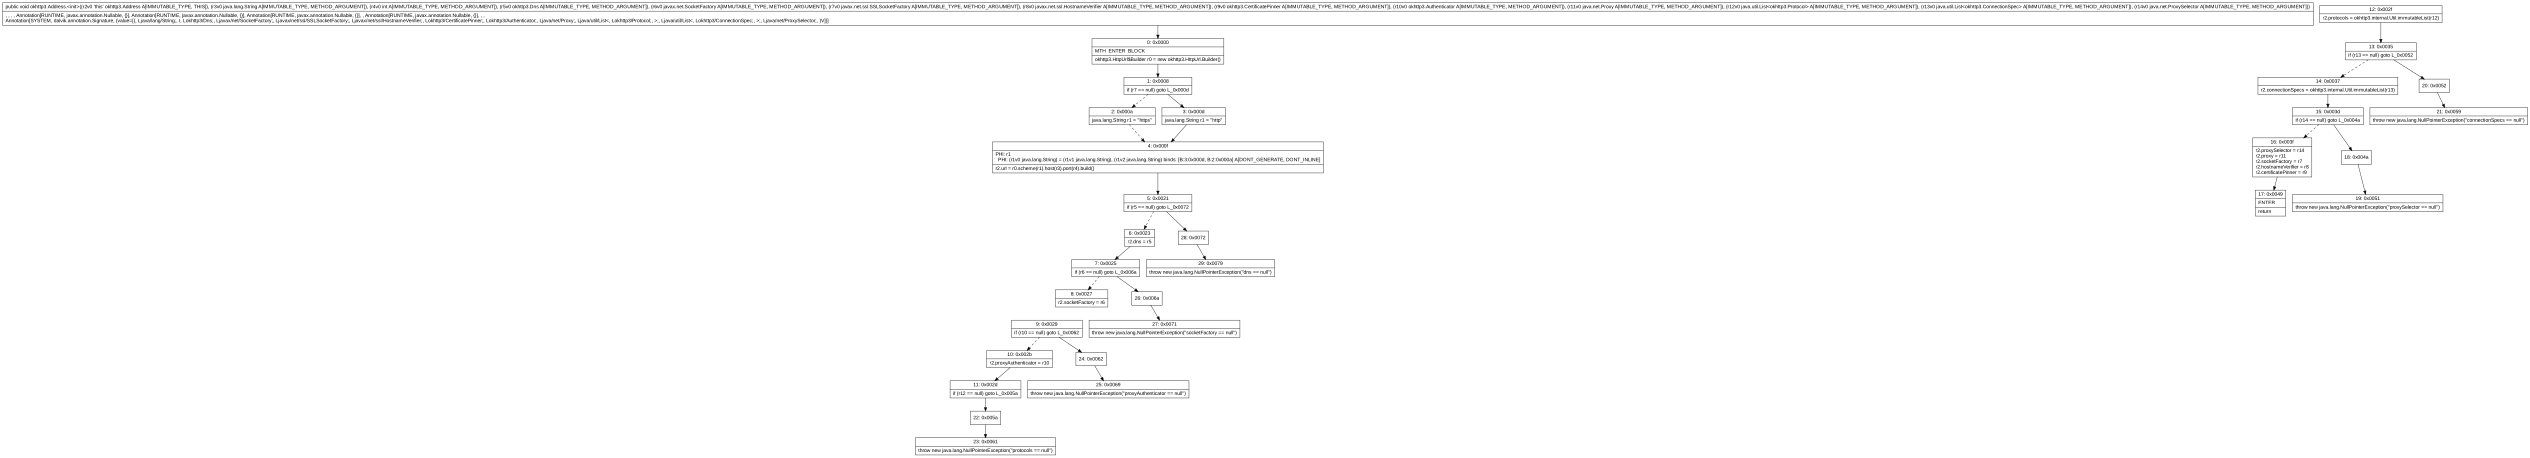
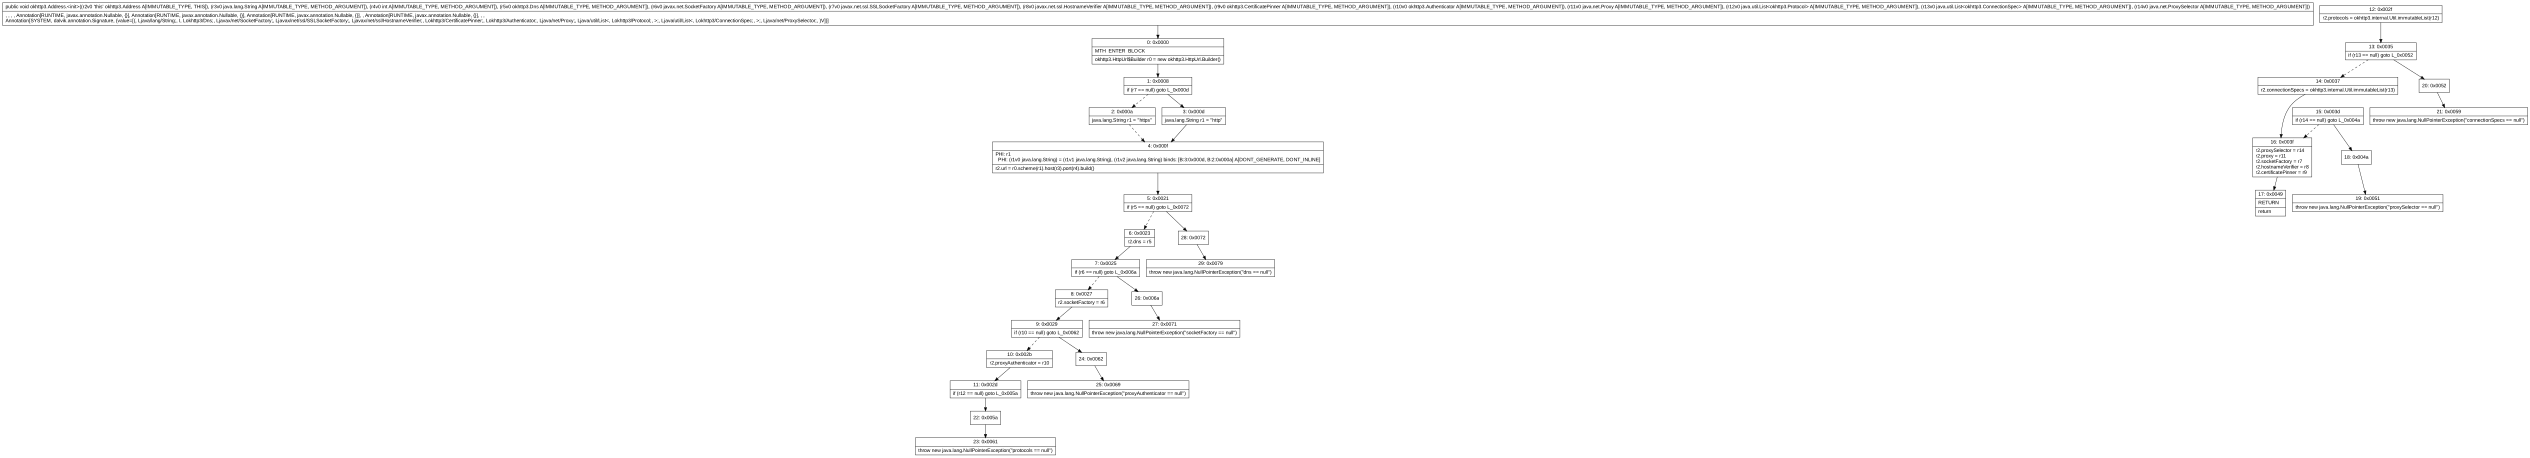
  digraph {
    fontname="Liberation Sans"
    node [fontname="Liberation Sans" shape=record]
    edge [fontname="Liberation Sans"]
    n1 [label="{0\:\ 0x0000|MTH_ENTER_BLOCK\l|okhttp3.HttpUrl$Builder r0 = new okhttp3.HttpUrl.Builder()\l}"]
    n2 [label="{1\:\ 0x0008|if (r7 == null) goto L_0x000d\l}"]
    n3 [label="{2\:\ 0x000a|java.lang.String r1 = \"https\"\l}"]
    n4 [label="{3\:\ 0x000d|java.lang.String r1 = \"http\"\l}"]
    n5 [label="{4\:\ 0x000f|PHI: r1 \l  PHI: (r1v0 java.lang.String) = (r1v1 java.lang.String), (r1v2 java.lang.String) binds: [B:3:0x000d, B:2:0x000a] A[DONT_GENERATE, DONT_INLINE]\l|r2.url = r0.scheme(r1).host(r3).port(r4).build()\l}"]
    n6 [label="{5\:\ 0x0021|if (r5 == null) goto L_0x0072\l}"]
    n7 [label="{6\:\ 0x0023|r2.dns = r5\l}"]
    n8 [label="{28\:\ 0x0072}"]
    n9 [label="{7\:\ 0x0025|if (r6 == null) goto L_0x006a\l}"]
    n10 [label="{29\:\ 0x0079|throw new java.lang.NullPointerException(\"dns == null\")\l}"]
    n11 [label="{8\:\ 0x0027|r2.socketFactory = r6\l}"]
    n12 [label="{26\:\ 0x006a}"]
    n13 [label="{9\:\ 0x0029|if (r10 == null) goto L_0x0062\l}"]
    n14 [label="{27\:\ 0x0071|throw new java.lang.NullPointerException(\"socketFactory == null\")\l}"]
    n15 [label="{10\:\ 0x002b|r2.proxyAuthenticator = r10\l}"]
    n16 [label="{24\:\ 0x0062}"]
    n17 [label="{11\:\ 0x002d|if (r12 == null) goto L_0x005a\l}"]
    n18 [label="{25\:\ 0x0069|throw new java.lang.NullPointerException(\"proxyAuthenticator == null\")\l}"]
    n19 [label="{22\:\ 0x005a}"]
    n20 [label="{12\:\ 0x002f|r2.protocols = okhttp3.internal.Util.immutableList(r12)\l}"]
    n21 [label="{13\:\ 0x0035|if (r13 == null) goto L_0x0052\l}"]
    n22 [label="{23\:\ 0x0061|throw new java.lang.NullPointerException(\"protocols == null\")\l}"]
    n23 [label="{14\:\ 0x0037|r2.connectionSpecs = okhttp3.internal.Util.immutableList(r13)\l}"]
    n24 [label="{20\:\ 0x0052}"]
    n25 [label="{15\:\ 0x003d|if (r14 == null) goto L_0x004a\l}"]
    n26 [label="{21\:\ 0x0059|throw new java.lang.NullPointerException(\"connectionSpecs == null\")\l}"]
    n27 [label="{16\:\ 0x003f|r2.proxySelector = r14\lr2.proxy = r11\lr2.socketFactory = r7\lr2.hostnameVerifier = r8\lr2.certificatePinner = r9\l}"]
    n28 [label="{18\:\ 0x004a}"]
-   n29 [label="{17\:\ 0x0049|ENTER\l|return\l}"]
+   n29 [label="{17\:\ 0x0049|RETURN\l|return\l}"]
    n30 [label="{19\:\ 0x0051|throw new java.lang.NullPointerException(\"proxySelector == null\")\l}"]
    n31 [label="{public void okhttp3.Address.\<init\>((r2v0 'this' okhttp3.Address A[IMMUTABLE_TYPE, THIS]), (r3v0 java.lang.String A[IMMUTABLE_TYPE, METHOD_ARGUMENT]), (r4v0 int A[IMMUTABLE_TYPE, METHOD_ARGUMENT]), (r5v0 okhttp3.Dns A[IMMUTABLE_TYPE, METHOD_ARGUMENT]), (r6v0 javax.net.SocketFactory A[IMMUTABLE_TYPE, METHOD_ARGUMENT]), (r7v0 javax.net.ssl.SSLSocketFactory A[IMMUTABLE_TYPE, METHOD_ARGUMENT]), (r8v0 javax.net.ssl.HostnameVerifier A[IMMUTABLE_TYPE, METHOD_ARGUMENT]), (r9v0 okhttp3.CertificatePinner A[IMMUTABLE_TYPE, METHOD_ARGUMENT]), (r10v0 okhttp3.Authenticator A[IMMUTABLE_TYPE, METHOD_ARGUMENT]), (r11v0 java.net.Proxy A[IMMUTABLE_TYPE, METHOD_ARGUMENT]), (r12v0 java.util.List\<okhttp3.Protocol\> A[IMMUTABLE_TYPE, METHOD_ARGUMENT]), (r13v0 java.util.List\<okhttp3.ConnectionSpec\> A[IMMUTABLE_TYPE, METHOD_ARGUMENT]), (r14v0 java.net.ProxySelector A[IMMUTABLE_TYPE, METHOD_ARGUMENT]))  | , , , , Annotation[RUNTIME, javax.annotation.Nullable, \{\}], Annotation[RUNTIME, javax.annotation.Nullable, \{\}], Annotation[RUNTIME, javax.annotation.Nullable, \{\}], , Annotation[RUNTIME, javax.annotation.Nullable, \{\}], , , \lAnnotation[SYSTEM, dalvik.annotation.Signature, \{value=[(, Ljava\/lang\/String;, I, Lokhttp3\/Dns;, Ljavax\/net\/SocketFactory;, Ljavax\/net\/ssl\/SSLSocketFactory;, Ljavax\/net\/ssl\/HostnameVerifier;, Lokhttp3\/CertificatePinner;, Lokhttp3\/Authenticator;, Ljava\/net\/Proxy;, Ljava\/util\/List\<, Lokhttp3\/Protocol;, \>;, Ljava\/util\/List\<, Lokhttp3\/ConnectionSpec;, \>;, Ljava\/net\/ProxySelector;, )V]\}]\l}"]
    n1 -> n2
    n2 -> n3 [style=dashed]
    n2 -> n4
    n3 -> n5 [style=dashed]
    n4 -> n5
    n5 -> n6
    n6 -> n7 [style=dashed]
    n6 -> n8
    n7 -> n9
    n8 -> n10
    n9 -> n11 [style=dashed]
    n9 -> n12
+   n11 -> n13
    n12 -> n14
    n13 -> n15 [style=dashed]
    n13 -> n16
    n15 -> n17
    n16 -> n18
    n17 -> n19
    n19 -> n22
    n20 -> n21
    n21 -> n23 [style=dashed]
    n21 -> n24
-   n23 -> n25
+   n23 -> n27
    n24 -> n26
    n25 -> n27 [style=dashed]
    n25 -> n28
    n27 -> n29
    n28 -> n30
    n31 -> n1
  }
